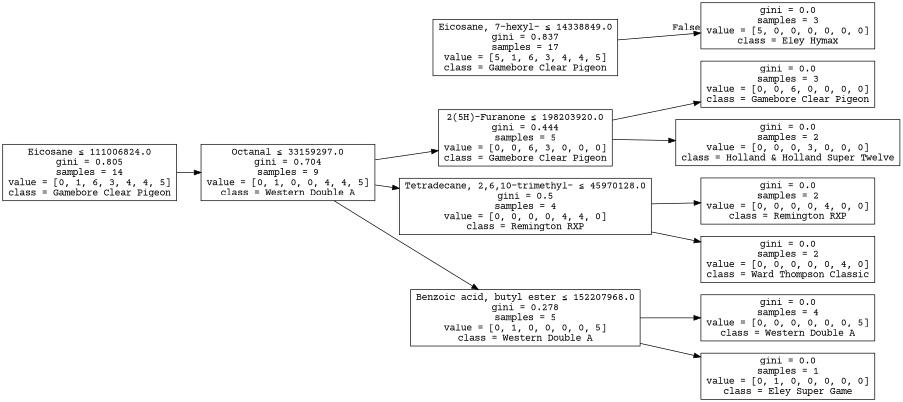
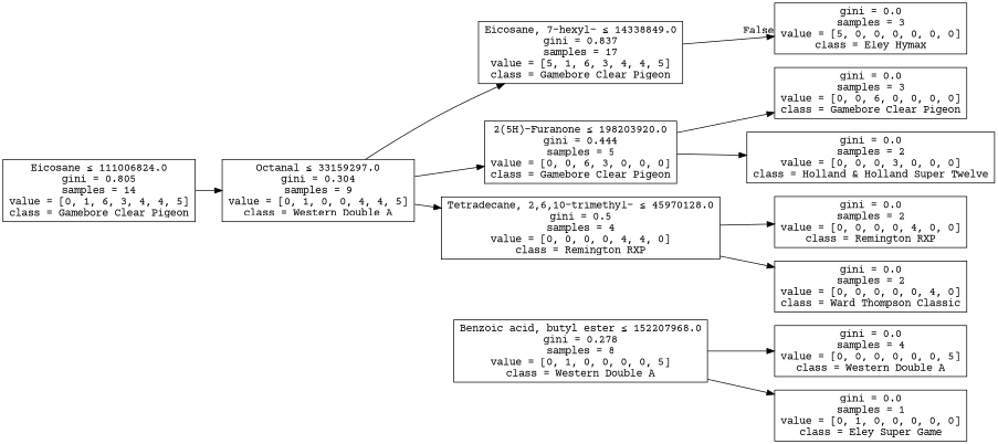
  digraph {
    fontname="Courier Prime"
    rankdir=LR
    node [fontname="Courier Prime" shape=box]
    edge [fontname="Courier Prime"]
    n1 [label=<Eicosane, 7-hexyl- &le; 14338849.0<br/>gini = 0.837<br/>samples = 17<br/>value = [5, 1, 6, 3, 4, 4, 5]<br/>class = Gamebore Clear Pigeon>]
    n2 [label=<gini = 0.0<br/>samples = 3<br/>value = [5, 0, 0, 0, 0, 0, 0]<br/>class = Eley Hymax>]
    n3 [label=<Eicosane &le; 111006824.0<br/>gini = 0.805<br/>samples = 14<br/>value = [0, 1, 6, 3, 4, 4, 5]<br/>class = Gamebore Clear Pigeon>]
-   n4 [label=<Octanal &le; 33159297.0<br/>gini = 0.704<br/>samples = 9<br/>value = [0, 1, 0, 0, 4, 4, 5]<br/>class = Western Double A>]
+   n4 [label=<Octanal &le; 33159297.0<br/>gini = 0.304<br/>samples = 9<br/>value = [0, 1, 0, 0, 4, 4, 5]<br/>class = Western Double A>]
    n5 [label=<2(5H)-Furanone &le; 198203920.0<br/>gini = 0.444<br/>samples = 5<br/>value = [0, 0, 6, 3, 0, 0, 0]<br/>class = Gamebore Clear Pigeon>]
    n6 [label=<Tetradecane, 2,6,10-trimethyl- &le; 45970128.0<br/>gini = 0.5<br/>samples = 4<br/>value = [0, 0, 0, 0, 4, 4, 0]<br/>class = Remington RXP>]
-   n7 [label=<Benzoic acid, butyl ester &le; 152207968.0<br/>gini = 0.278<br/>samples = 5<br/>value = [0, 1, 0, 0, 0, 0, 5]<br/>class = Western Double A>]
+   n7 [label=<Benzoic acid, butyl ester &le; 152207968.0<br/>gini = 0.278<br/>samples = 8<br/>value = [0, 1, 0, 0, 0, 0, 5]<br/>class = Western Double A>]
    n8 [label=<gini = 0.0<br/>samples = 3<br/>value = [0, 0, 6, 0, 0, 0, 0]<br/>class = Gamebore Clear Pigeon>]
    n9 [label=<gini = 0.0<br/>samples = 2<br/>value = [0, 0, 0, 3, 0, 0, 0]<br/>class = Holland &amp; Holland Super Twelve>]
    n10 [label=<gini = 0.0<br/>samples = 2<br/>value = [0, 0, 0, 0, 4, 0, 0]<br/>class = Remington RXP>]
    n11 [label=<gini = 0.0<br/>samples = 2<br/>value = [0, 0, 0, 0, 0, 4, 0]<br/>class = Ward Thompson Classic>]
    n12 [label=<gini = 0.0<br/>samples = 4<br/>value = [0, 0, 0, 0, 0, 0, 5]<br/>class = Western Double A>]
    n13 [label=<gini = 0.0<br/>samples = 1<br/>value = [0, 1, 0, 0, 0, 0, 0]<br/>class = Eley Super Game>]
    n1 -> n2 [headlabel=False labelangle=-45 labeldistance=2.5]
    n3 -> n4
    n4 -> n5
    n4 -> n6
-   n4 -> n7
+   n4 -> n1
    n5 -> n8
    n5 -> n9
    n6 -> n10
    n6 -> n11
    n7 -> n12
    n7 -> n13
  }
